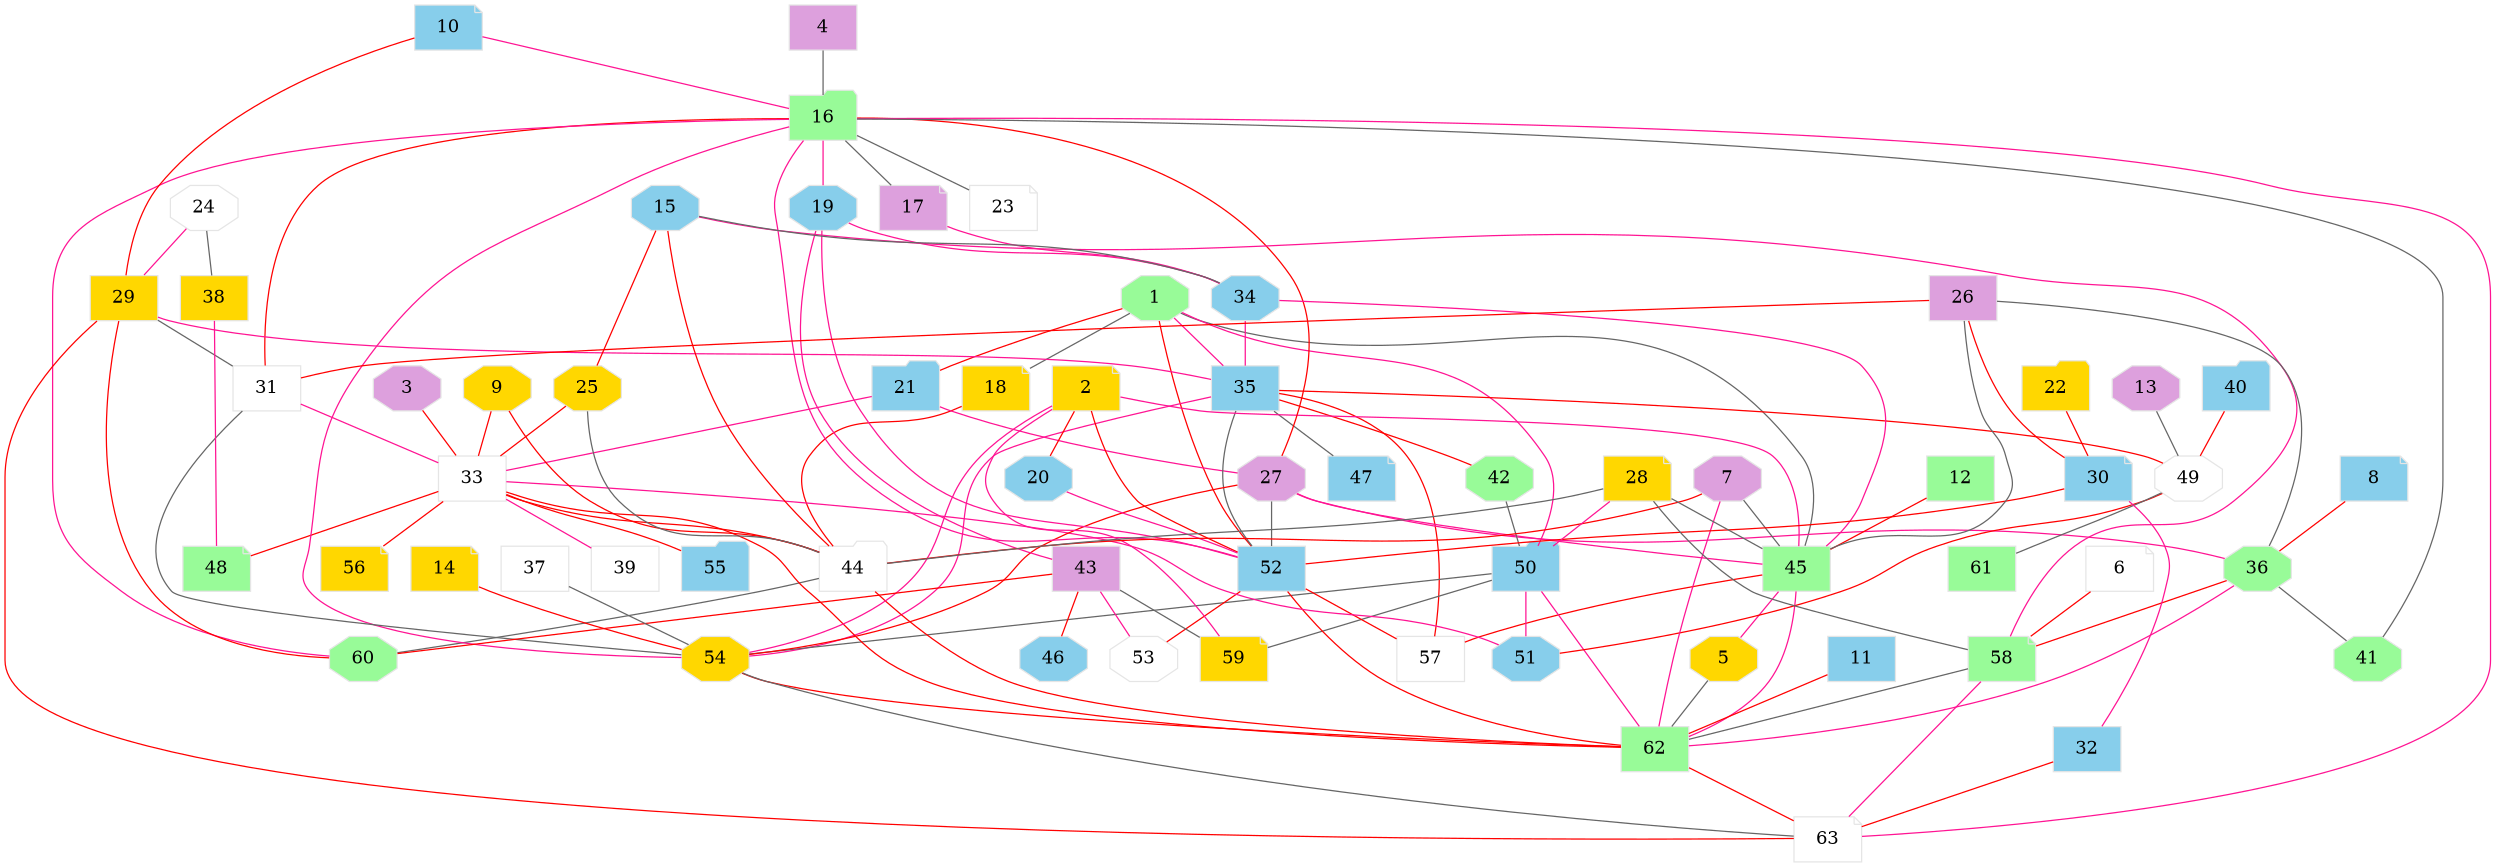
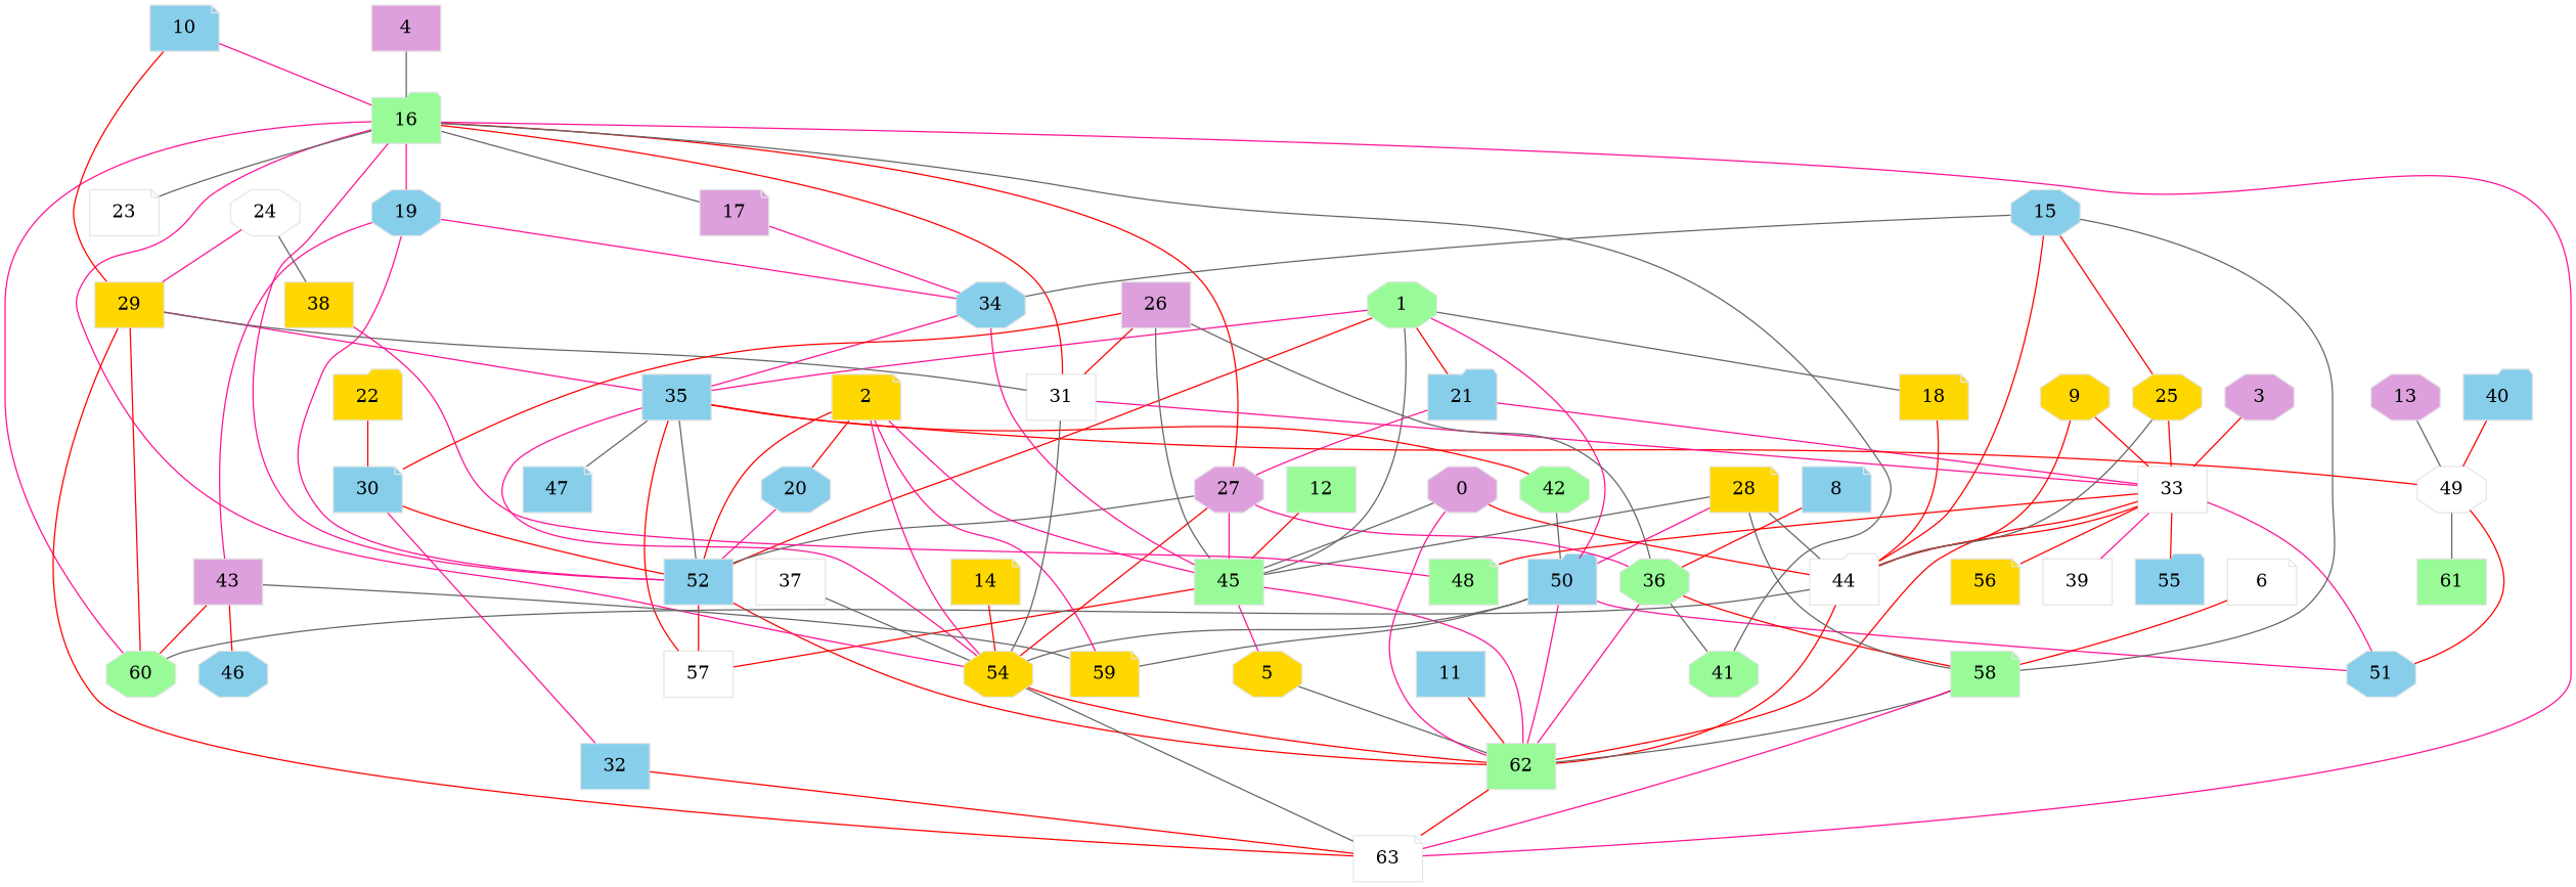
  graph {
    node [color=gray90 fillcolor=skyblue shape=octagon style=filled]
    edge [color=red weight=1.0]
    1 [fillcolor=palegreen]
    18 [fillcolor=gold shape=note]
    21 [shape=folder]
    35 [shape=box]
    45 [fillcolor=palegreen shape=box]
    50 [shape=folder]
    52 [shape=box]
    44 [fillcolor=white shape=folder]
    33 [fillcolor=white shape=box]
    27 [fillcolor=plum]
    54 [fillcolor=gold]
    49 [fillcolor=white]
    42 [fillcolor=palegreen]
    47 [shape=note]
    57 [fillcolor=white shape=box]
    5 [fillcolor=gold]
    62 [fillcolor=palegreen shape=box]
    59 [fillcolor=gold shape=note]
    51
-   53 [fillcolor=white]
    2 [fillcolor=gold shape=note]
    20
    63 [fillcolor=white shape=note]
    3 [fillcolor=plum]
    39 [fillcolor=white shape=box]
    48 [fillcolor=palegreen shape=note]
    55 [shape=folder]
    56 [fillcolor=gold shape=note]
    4 [fillcolor=plum shape=box]
    16 [fillcolor=palegreen shape=folder]
    17 [fillcolor=plum shape=note]
    19
    23 [fillcolor=white shape=note]
    31 [fillcolor=white shape=box]
    41 [fillcolor=palegreen]
    60 [fillcolor=palegreen]
    6 [fillcolor=white shape=note]
    58 [fillcolor=palegreen shape=note]
-   7 [fillcolor=plum]
+   7 [fillcolor=plum label=0]
    8 [shape=note]
    36 [fillcolor=palegreen]
    9 [fillcolor=gold]
    10 [shape=note]
    29 [fillcolor=gold shape=box]
    11 [shape=box]
    12 [fillcolor=palegreen shape=box]
    13 [fillcolor=plum]
    61 [fillcolor=palegreen shape=box]
    14 [fillcolor=gold shape=note]
    15
    25 [fillcolor=gold]
    34
    43 [fillcolor=plum shape=box]
    46
    22 [fillcolor=gold shape=folder]
    30 [shape=note]
    32 [shape=box]
    24 [fillcolor=white]
    38 [fillcolor=gold shape=box]
    26 [fillcolor=plum shape=box]
    28 [fillcolor=gold shape=note]
    37 [fillcolor=white shape=box]
    40 [shape=folder]
    1 -- 18 [color=gray40]
    1 -- 21
    1 -- 35 [color=deeppink]
    1 -- 45 [color=gray40]
    1 -- 50 [color=deeppink]
    1 -- 52 [weight=2.0]
    18 -- 44
    21 -- 33 [color=deeppink]
    21 -- 27 [color=deeppink]
    35 -- 52 [color=gray40]
    35 -- 54 [color=deeppink]
    35 -- 49
    35 -- 42
    35 -- 47 [color=gray40]
    35 -- 57
    45 -- 57
    45 -- 5 [color=deeppink]
    45 -- 62 [color=deeppink]
    50 -- 54 [color=gray40]
    50 -- 62 [color=deeppink]
    50 -- 59 [color=gray40]
    50 -- 51 [color=deeppink]
    52 -- 57
    52 -- 62
-   52 -- 53
    44 -- 62 [weight=2.0]
    44 -- 60 [color=gray40]
    33 -- 44
    33 -- 62
    33 -- 51 [color=deeppink]
    33 -- 39 [color=deeppink]
    33 -- 48
    33 -- 55
    33 -- 56
    27 -- 45 [color=deeppink]
    27 -- 52 [color=gray40]
    27 -- 54
    27 -- 36 [color=deeppink]
    54 -- 62
    54 -- 63 [color=gray40]
    49 -- 51
    49 -- 61 [color=gray40]
    42 -- 50 [color=gray40]
    5 -- 62 [color=gray40]
    62 -- 63
    2 -- 45 [color=deeppink]
    2 -- 52
    2 -- 54 [color=deeppink]
    2 -- 59 [color=deeppink]
    2 -- 20
    20 -- 52 [color=deeppink]
    3 -- 33
    4 -- 16 [color=gray40]
    16 -- 52 [color=deeppink]
    16 -- 27
    16 -- 54 [color=deeppink]
    16 -- 63 [color=deeppink]
    16 -- 17 [color=gray40]
    16 -- 19 [color=deeppink]
    16 -- 23 [color=gray40]
    16 -- 31
    16 -- 41 [color=gray40]
    16 -- 60 [color=deeppink]
    17 -- 34 [color=deeppink]
    19 -- 52 [color=deeppink]
    19 -- 34 [color=deeppink]
    19 -- 43 [color=deeppink]
    31 -- 33 [color=deeppink]
    31 -- 54 [color=gray40]
    6 -- 58
    58 -- 62 [color=gray40]
    58 -- 63 [color=deeppink]
    7 -- 45 [color=gray40]
    7 -- 44
    7 -- 62 [color=deeppink]
    8 -- 36
    36 -- 62 [color=deeppink]
    36 -- 41 [color=gray40]
    36 -- 58
    9 -- 44 [weight=2.0]
    9 -- 33
    10 -- 16 [color=deeppink]
    10 -- 29
    29 -- 35 [color=deeppink]
    29 -- 63
    29 -- 31 [color=gray40]
    29 -- 60
    11 -- 62
    12 -- 45
    13 -- 49 [color=gray40]
    14 -- 54
    15 -- 44
-   15 -- 58 [color=deeppink]
+   15 -- 58 [color=gray40]
    15 -- 25
    15 -- 34 [color=gray40]
    25 -- 44 [color=gray40]
    25 -- 33
    34 -- 35 [color=deeppink]
    34 -- 45 [color=deeppink weight=3.0]
    43 -- 59 [color=gray40]
-   43 -- 53 [color=deeppink]
    43 -- 60
    43 -- 46
    22 -- 30
    30 -- 52
    30 -- 32 [color=deeppink]
    32 -- 63
    24 -- 29 [color=deeppink]
    24 -- 38 [color=gray40]
    38 -- 48 [color=deeppink]
    26 -- 45 [color=gray40]
    26 -- 31
    26 -- 36 [color=gray40]
    26 -- 30
    28 -- 45 [color=gray40]
    28 -- 50 [color=deeppink]
    28 -- 44 [color=gray40]
    28 -- 58 [color=gray40]
    37 -- 54 [color=gray40]
    40 -- 49
  }
